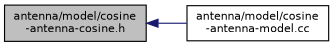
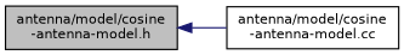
  digraph {
    rankdir=LR
    fontname="DejaVu Sans"
    node [color=black fontname="DejaVu Sans" fontsize=10 shape=record style=filled]
-   n1 [fillcolor=grey75 fontcolor=black height=0.2 label="antenna/model/cosine\l-antenna-cosine.h" width=0.4]
+   n1 [fillcolor=grey75 fontcolor=black height=0.2 label="antenna/model/cosine\l-antenna-model.h" width=0.4]
    n2 [fillcolor=white height=0.2 label="antenna/model/cosine\l-antenna-model.cc" width=0.4]
    n1 -> n2 [color=midnightblue dir=back fontname="DejaVu Sans" fontsize=10 labelfontname=Helvetica labelfontsize=10 style=solid]
  }
